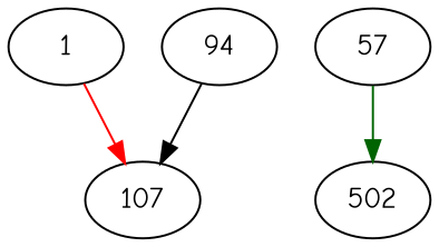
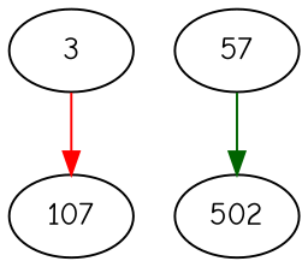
  strict digraph {
    fontname="Comic Neue"
    node [fontname="Comic Neue"]
    edge [fontname="Comic Neue"]
-   3 [entry=true label=1]
+   3 [entry=true]
    107
-   94
    n4 [label=57]
    n5 [label=502]
    3 -> 107 [color=red cond=false]
-   94 -> 107
    n4 -> n5 [color=darkgreen cond=true]
  }
